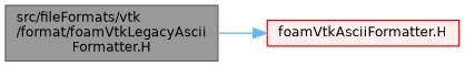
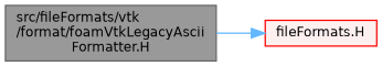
  digraph {
    rankdir=LR
    node [fontname=Helvetica fontsize=10 shape=box style=filled]
    n1 [color=gray40 fillcolor=grey60 fontcolor=black height=0.2 label="src/fileFormats/vtk\l/format/foamVtkLegacyAscii\lFormatter.H" width=0.4]
-   n2 [color=red fillcolor="#FFF0F0" height=0.2 label="foamVtkAsciiFormatter.H" width=0.4]
+   n2 [color=red fillcolor="#FFF0F0" height=0.2 label="fileFormats.H" width=0.4]
    n1 -> n2 [color=steelblue1 fontname=Helvetica fontsize=10 labelfontname=Helvetica labelfontsize=10 style=solid]
  }
